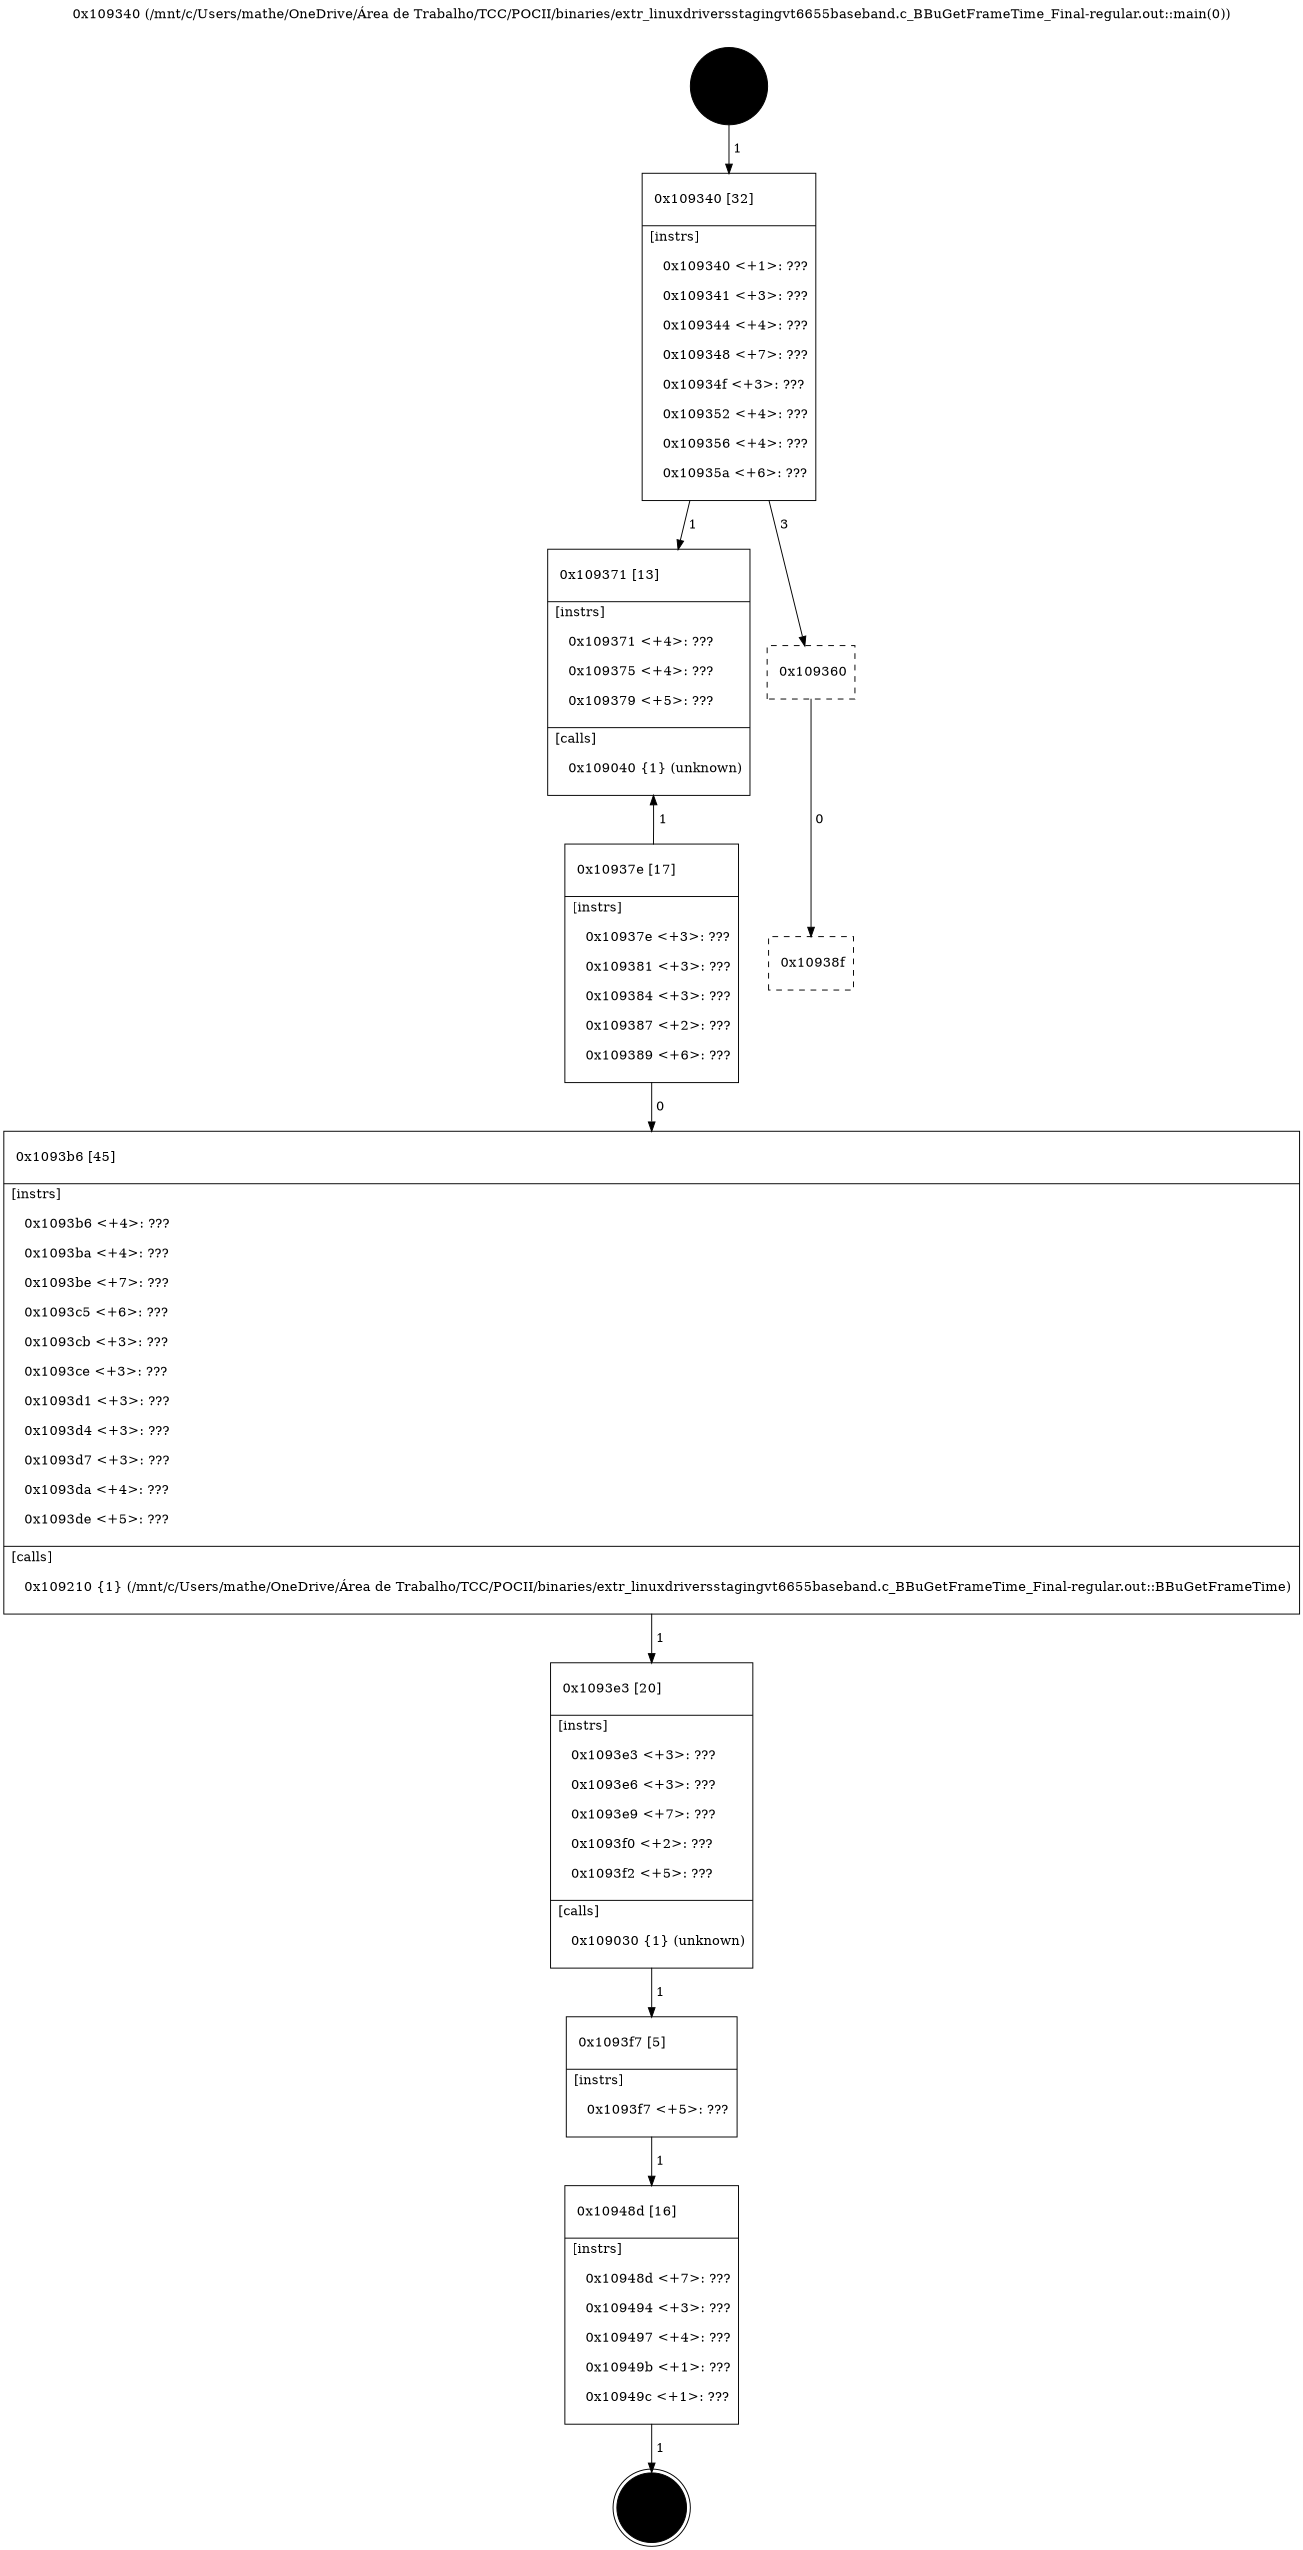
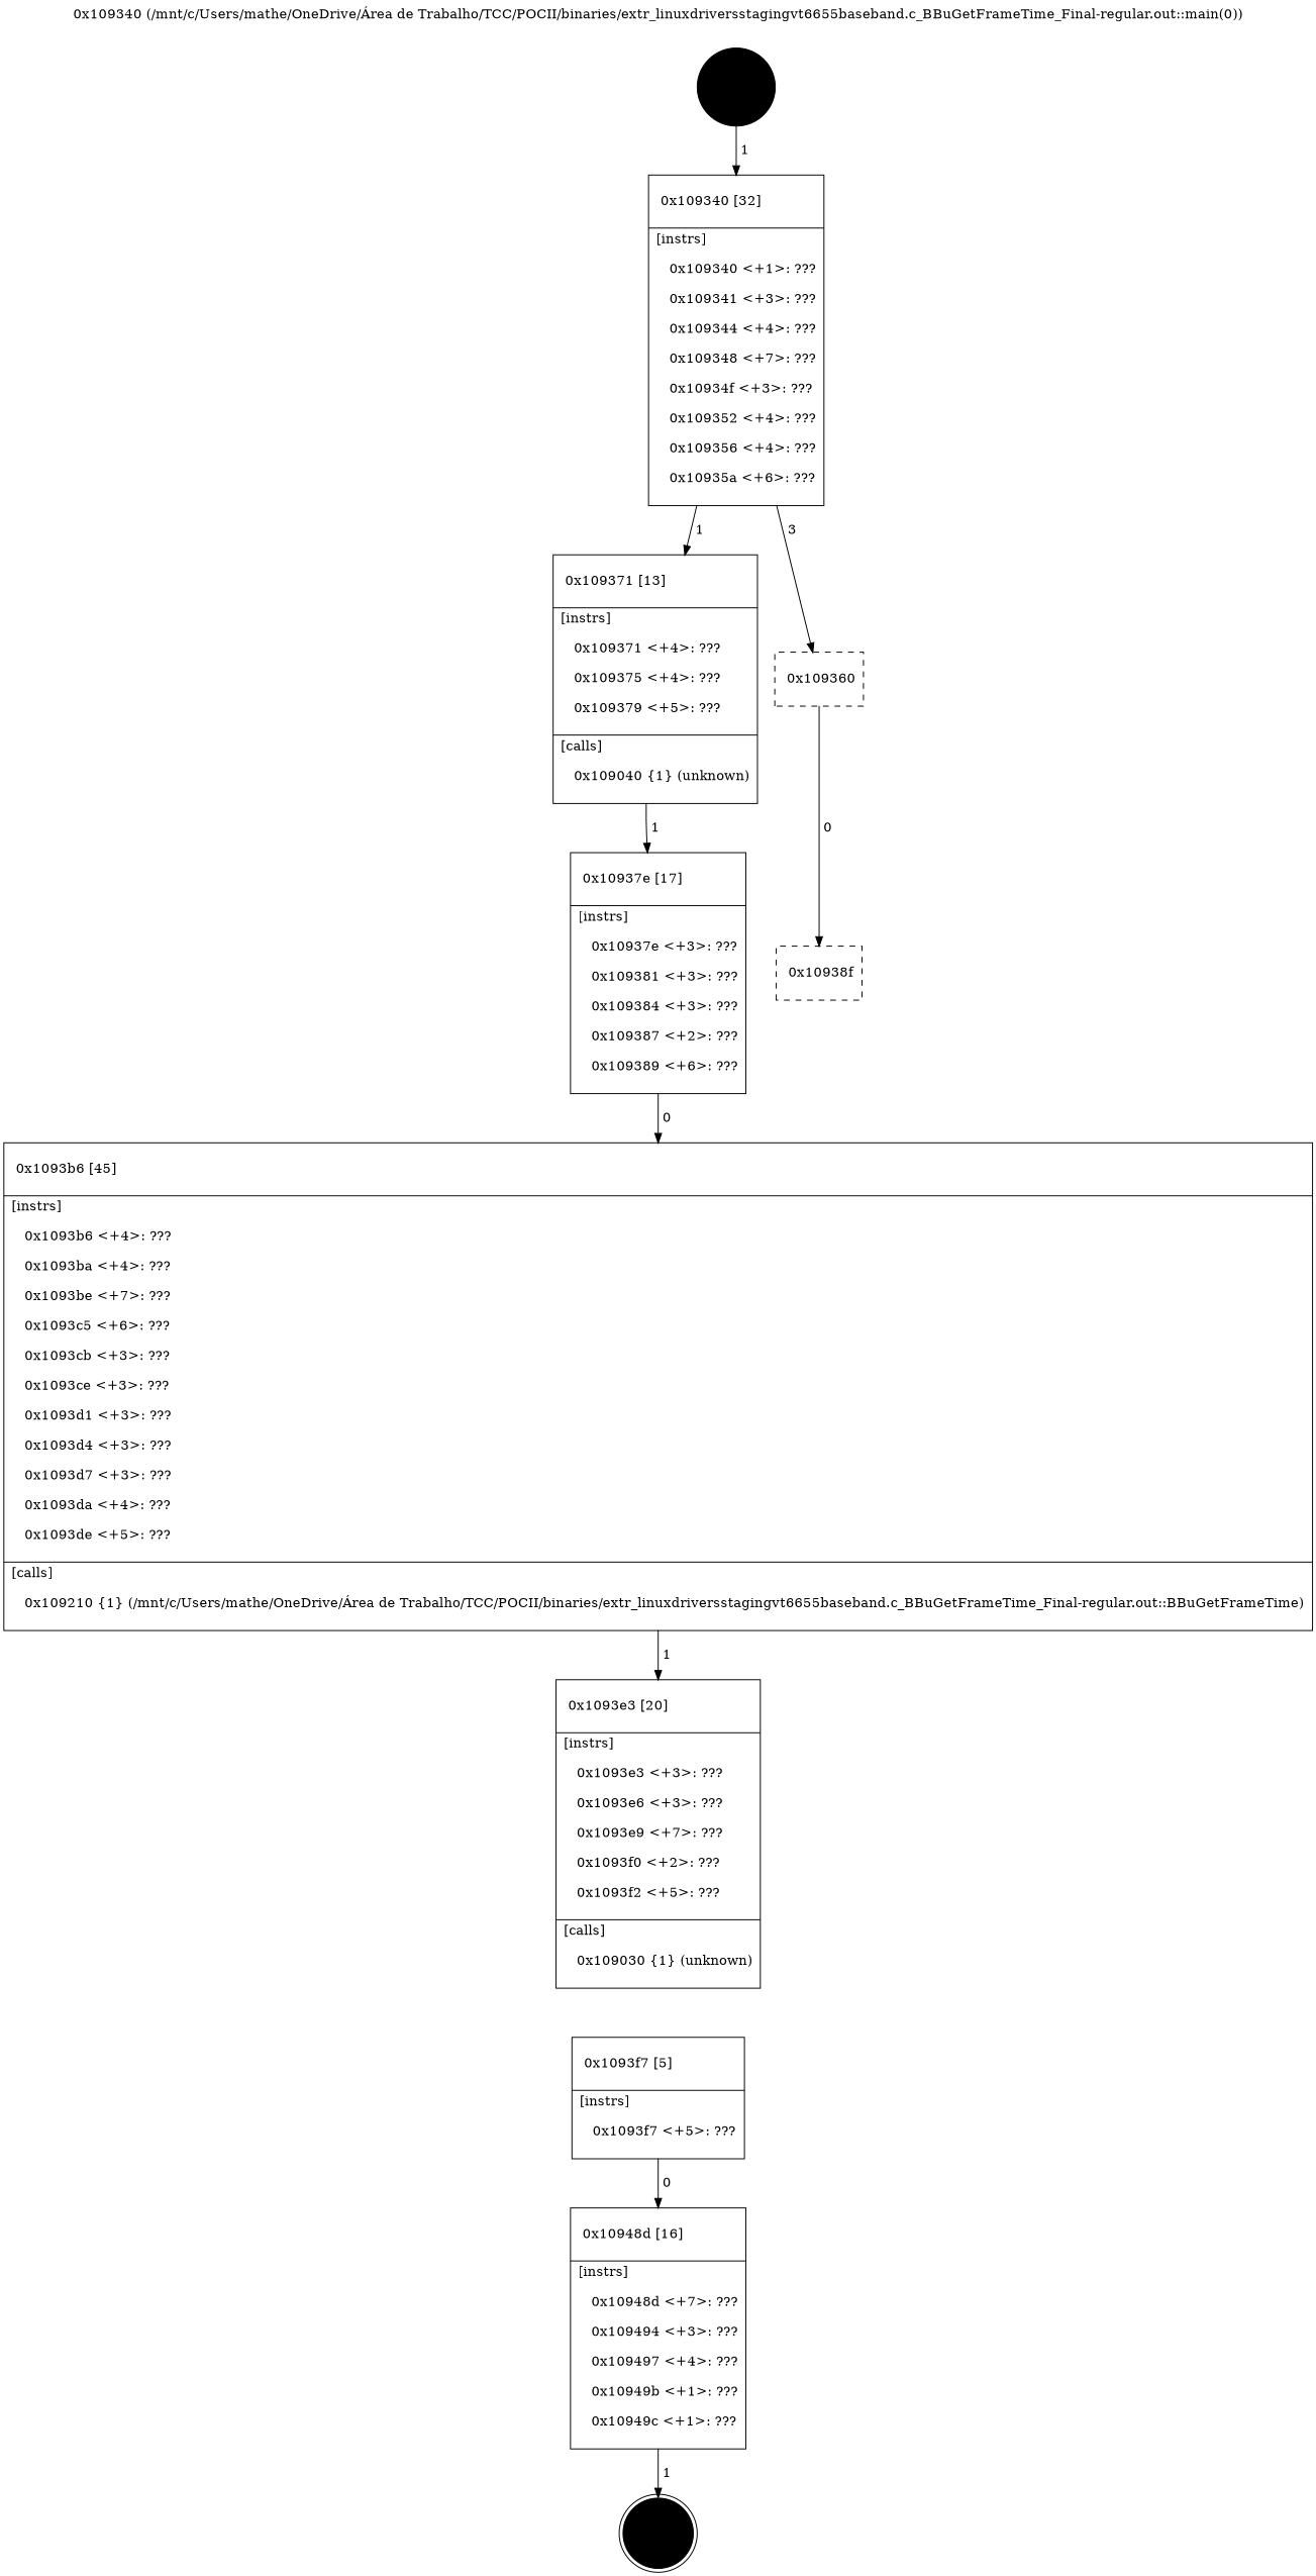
  digraph {
    label="0x109340 (/mnt/c/Users/mathe/OneDrive/Área de Trabalho/TCC/POCII/binaries/extr_linuxdriversstagingvt6655baseband.c_BBuGetFrameTime_Final-regular.out::main(0))"
    labelloc=t
    node [shape=record]
    Entry [fillcolor=black height=0.3 shape=circle style=filled width=0.3]
    n2 [label="{\n     0x109340 [32]\l\n     | [instrs]\l\n     &nbsp;&nbsp;0x109340 \<+1\>: ???\l\n     &nbsp;&nbsp;0x109341 \<+3\>: ???\l\n     &nbsp;&nbsp;0x109344 \<+4\>: ???\l\n     &nbsp;&nbsp;0x109348 \<+7\>: ???\l\n     &nbsp;&nbsp;0x10934f \<+3\>: ???\l\n     &nbsp;&nbsp;0x109352 \<+4\>: ???\l\n     &nbsp;&nbsp;0x109356 \<+4\>: ???\l\n     &nbsp;&nbsp;0x10935a \<+6\>: ???\l\n  }"]
    n3 [label="{\n     0x109371 [13]\l\n     | [instrs]\l\n     &nbsp;&nbsp;0x109371 \<+4\>: ???\l\n     &nbsp;&nbsp;0x109375 \<+4\>: ???\l\n     &nbsp;&nbsp;0x109379 \<+5\>: ???\l\n     | [calls]\l\n     &nbsp;&nbsp;0x109040 \{1\} (unknown)\l\n  }"]
    n4 [label="{\n     0x109360\l\n  }" style=dashed]
    n5 [label="{\n     0x10937e [17]\l\n     | [instrs]\l\n     &nbsp;&nbsp;0x10937e \<+3\>: ???\l\n     &nbsp;&nbsp;0x109381 \<+3\>: ???\l\n     &nbsp;&nbsp;0x109384 \<+3\>: ???\l\n     &nbsp;&nbsp;0x109387 \<+2\>: ???\l\n     &nbsp;&nbsp;0x109389 \<+6\>: ???\l\n  }"]
    n6 [label="{\n     0x10938f\l\n  }" style=dashed]
    n7 [label="{\n     0x1093b6 [45]\l\n     | [instrs]\l\n     &nbsp;&nbsp;0x1093b6 \<+4\>: ???\l\n     &nbsp;&nbsp;0x1093ba \<+4\>: ???\l\n     &nbsp;&nbsp;0x1093be \<+7\>: ???\l\n     &nbsp;&nbsp;0x1093c5 \<+6\>: ???\l\n     &nbsp;&nbsp;0x1093cb \<+3\>: ???\l\n     &nbsp;&nbsp;0x1093ce \<+3\>: ???\l\n     &nbsp;&nbsp;0x1093d1 \<+3\>: ???\l\n     &nbsp;&nbsp;0x1093d4 \<+3\>: ???\l\n     &nbsp;&nbsp;0x1093d7 \<+3\>: ???\l\n     &nbsp;&nbsp;0x1093da \<+4\>: ???\l\n     &nbsp;&nbsp;0x1093de \<+5\>: ???\l\n     | [calls]\l\n     &nbsp;&nbsp;0x109210 \{1\} (/mnt/c/Users/mathe/OneDrive/Área de Trabalho/TCC/POCII/binaries/extr_linuxdriversstagingvt6655baseband.c_BBuGetFrameTime_Final-regular.out::BBuGetFrameTime)\l\n  }"]
    n8 [label="{\n     0x1093e3 [20]\l\n     | [instrs]\l\n     &nbsp;&nbsp;0x1093e3 \<+3\>: ???\l\n     &nbsp;&nbsp;0x1093e6 \<+3\>: ???\l\n     &nbsp;&nbsp;0x1093e9 \<+7\>: ???\l\n     &nbsp;&nbsp;0x1093f0 \<+2\>: ???\l\n     &nbsp;&nbsp;0x1093f2 \<+5\>: ???\l\n     | [calls]\l\n     &nbsp;&nbsp;0x109030 \{1\} (unknown)\l\n  }"]
    n9 [label="{\n     0x1093f7 [5]\l\n     | [instrs]\l\n     &nbsp;&nbsp;0x1093f7 \<+5\>: ???\l\n  }"]
    n10 [label="{\n     0x10948d [16]\l\n     | [instrs]\l\n     &nbsp;&nbsp;0x10948d \<+7\>: ???\l\n     &nbsp;&nbsp;0x109494 \<+3\>: ???\l\n     &nbsp;&nbsp;0x109497 \<+4\>: ???\l\n     &nbsp;&nbsp;0x10949b \<+1\>: ???\l\n     &nbsp;&nbsp;0x10949c \<+1\>: ???\l\n  }"]
    Exit [fillcolor=black height=0.3 peripheries=2 shape=circle style=filled width=0.3]
    Entry -> n2 [label=" 1"]
    n2 -> n3 [label=" 1"]
    n2 -> n4 [label=" 3"]
-   n5 -> n3 [label=" 1"]
+   n3 -> n5 [label=" 1"]
    n4 -> n6 [label=" 0"]
    n5 -> n7 [label=" 0"]
    n7 -> n8 [label=" 1"]
-   n8 -> n9 [label=" 1"]
-   n9 -> n10 [label=" 1"]
+   n9 -> n10 [label=" 0"]
    n10 -> Exit [label=" 1"]
  }
